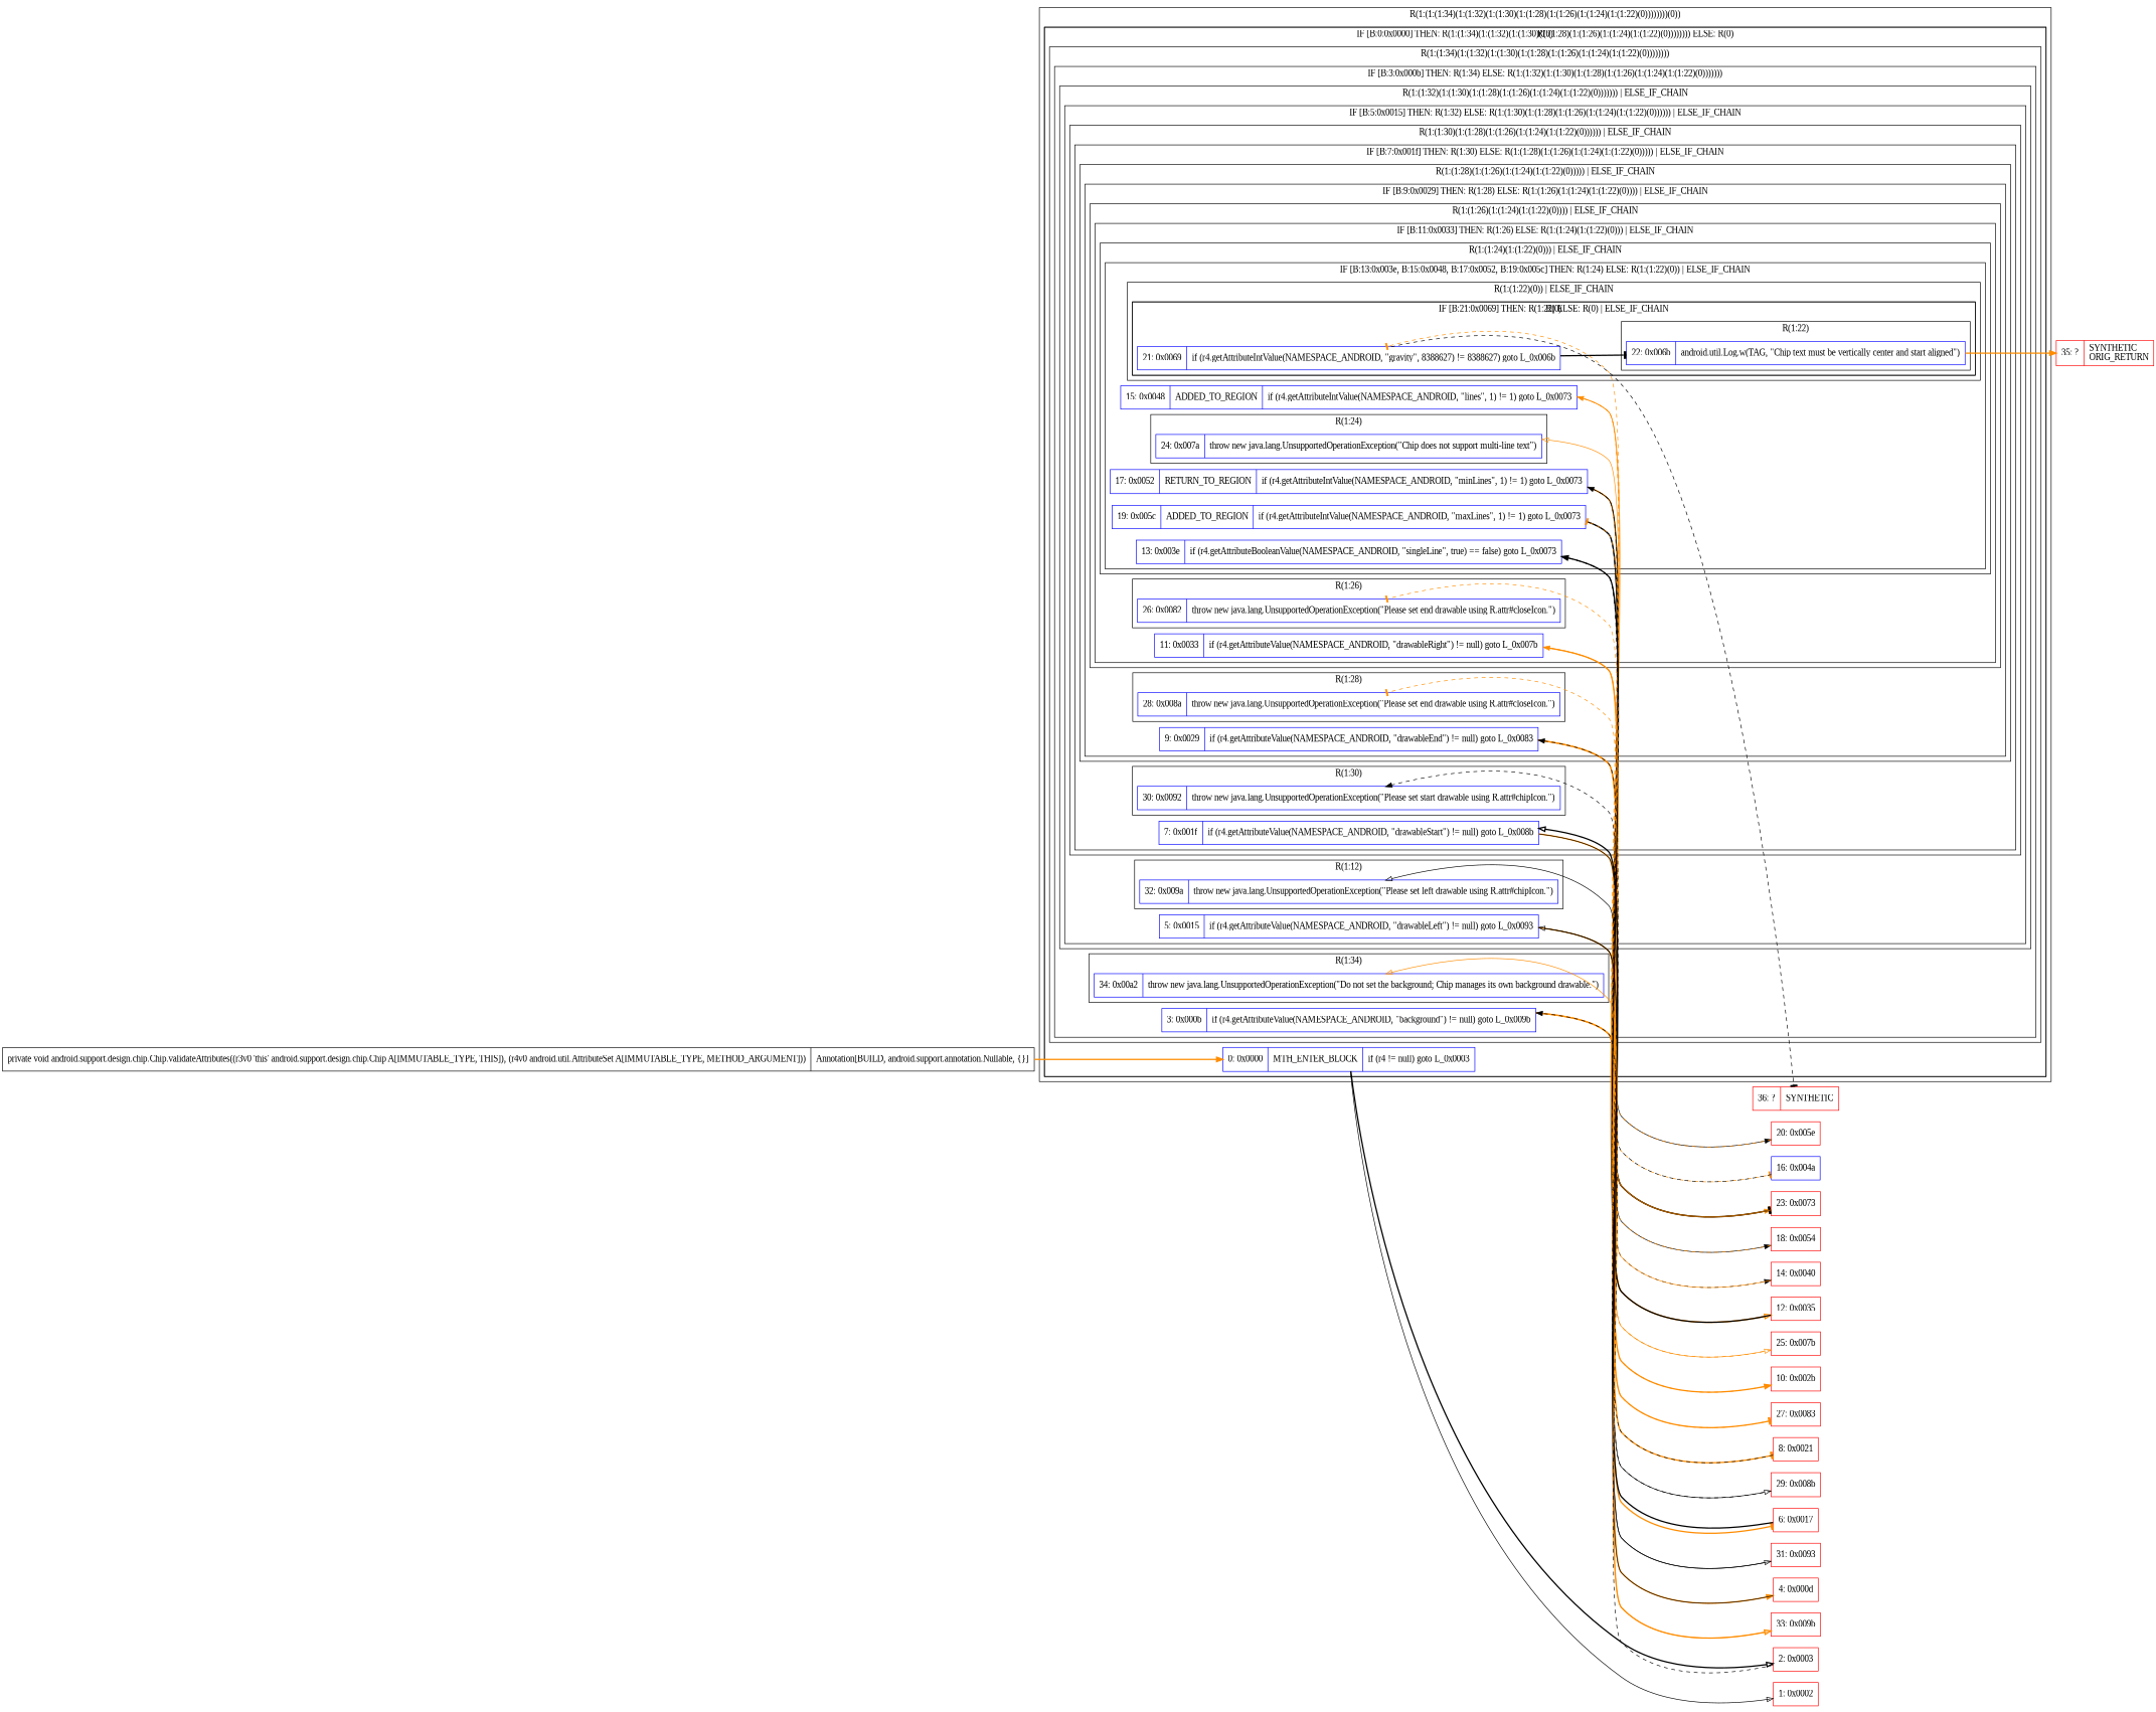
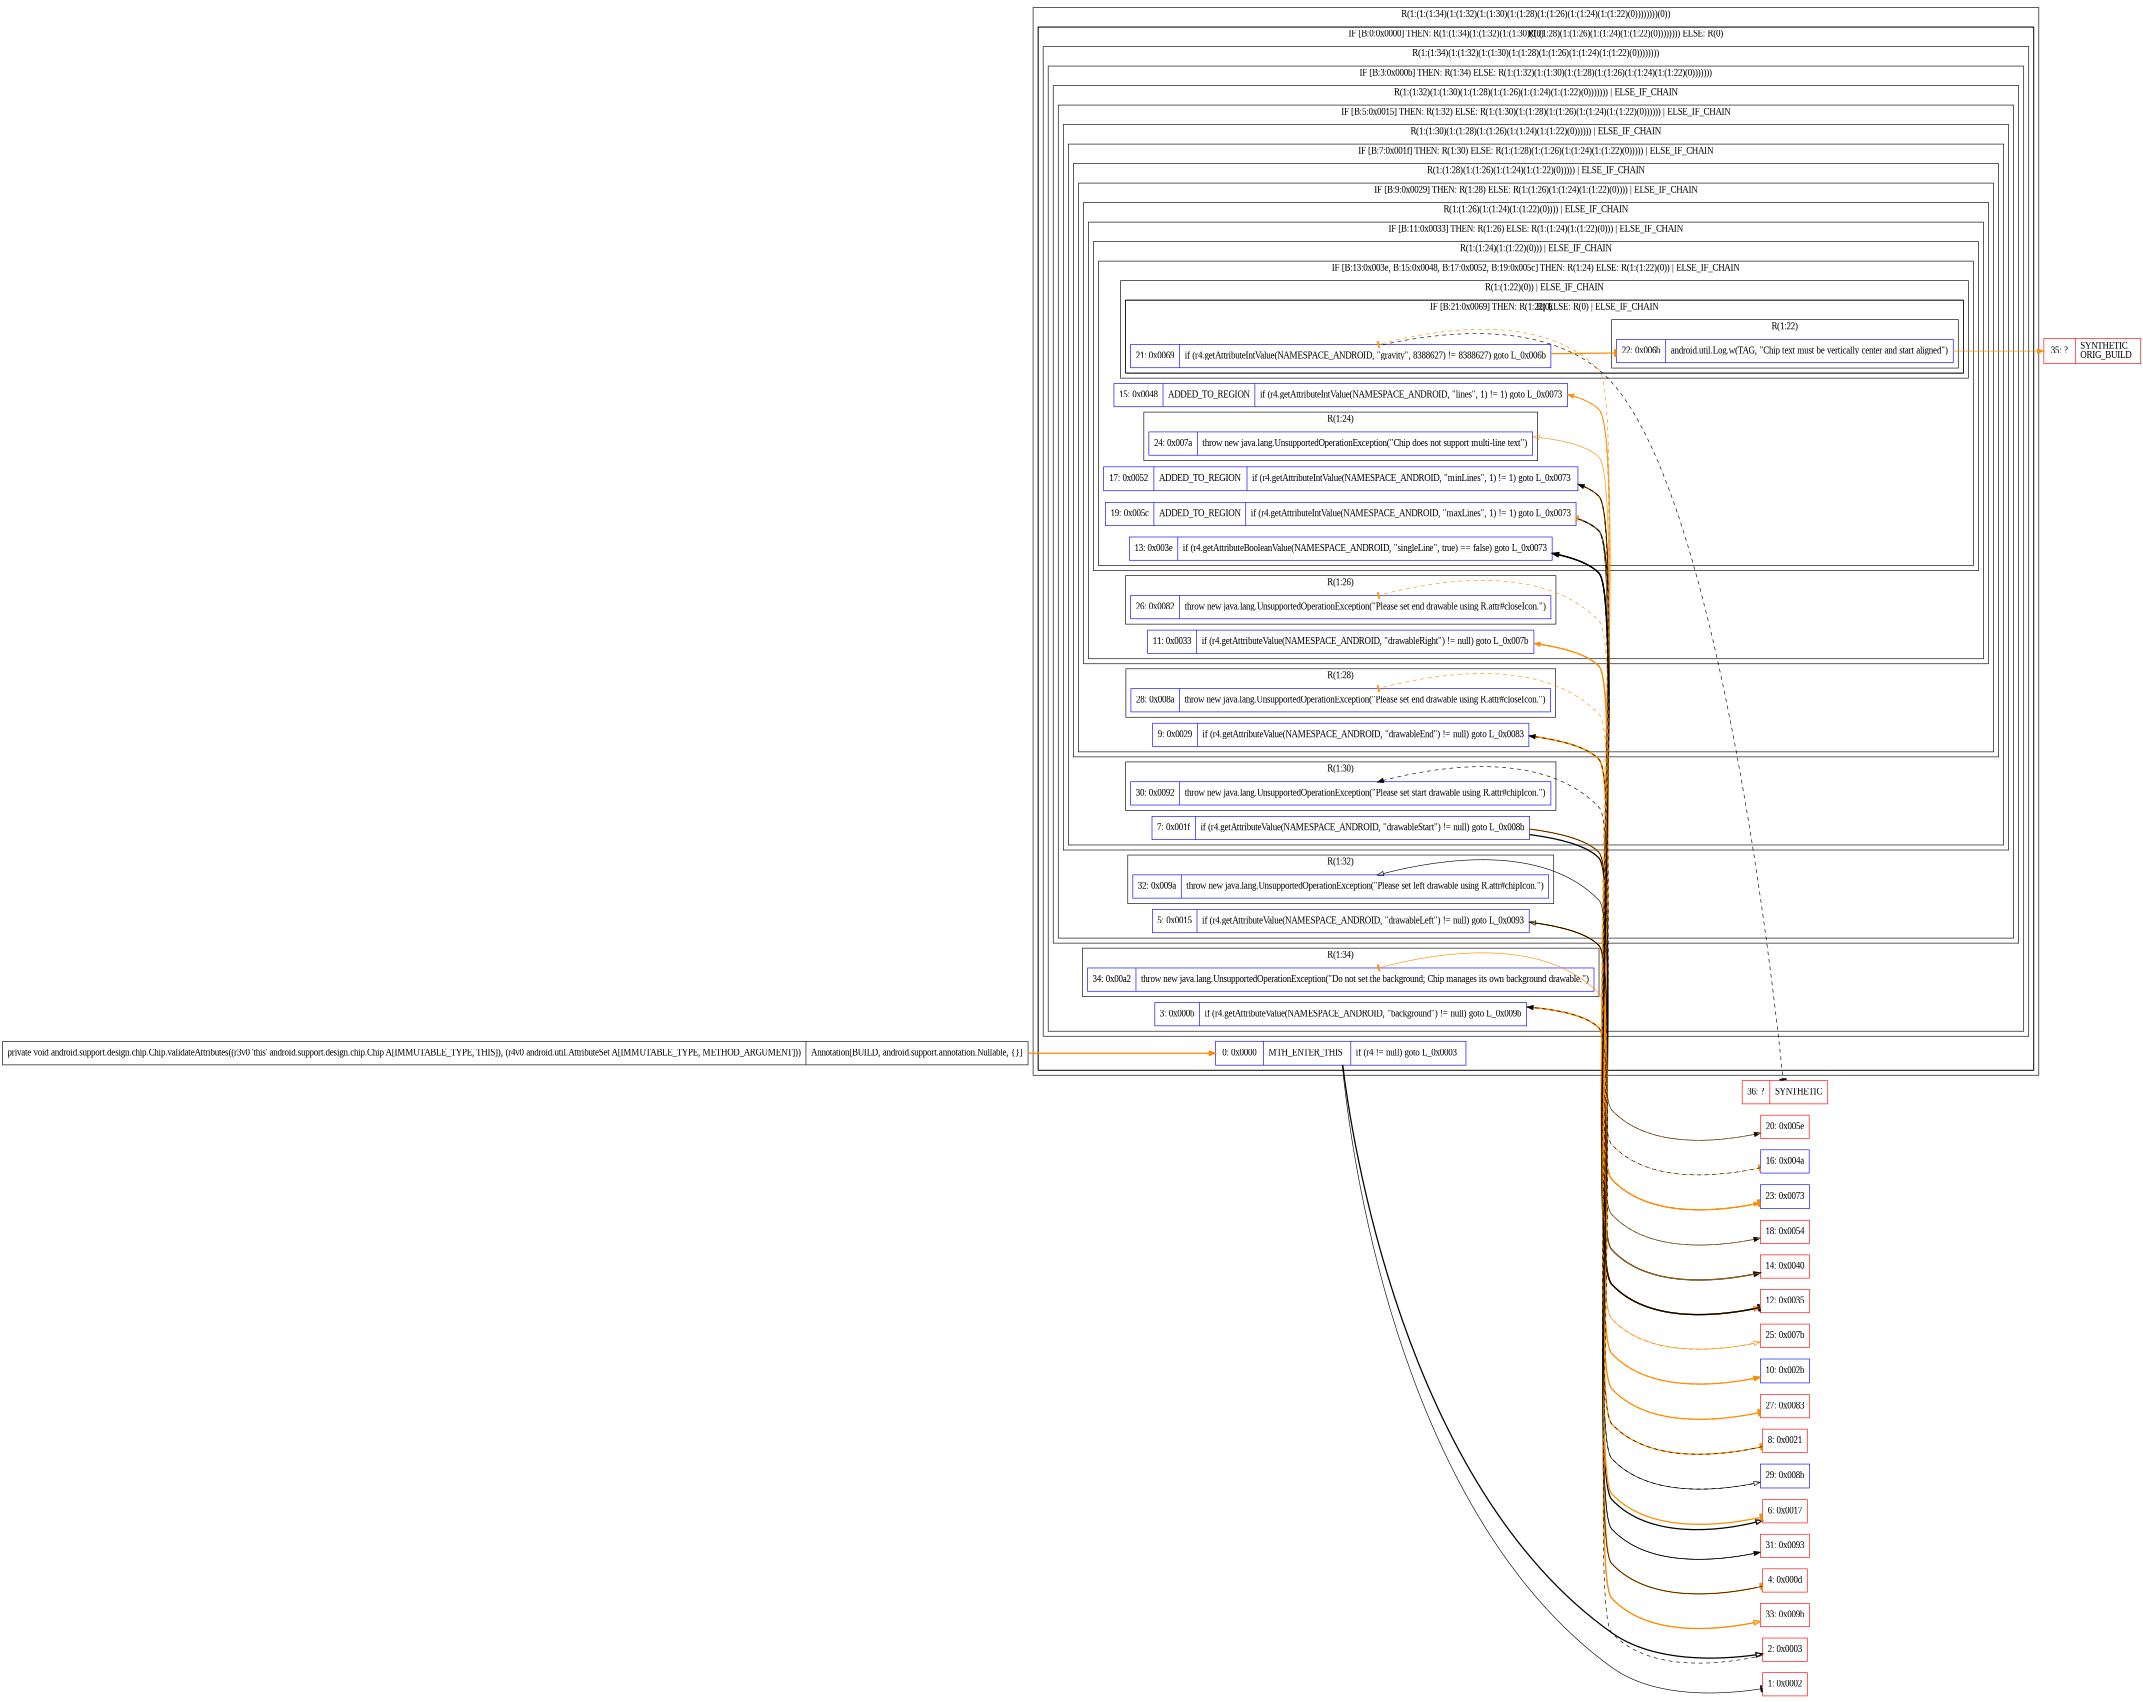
  digraph {
    fontname="Liberation Serif"
    rankdir=LR
    node [color=blue fontname="Liberation Serif" shape=record]
    edge [arrowhead=normal color=darkorange fontname="Liberation Serif" style=bold]
    n1 [label="{34\:\ 0x00a2|throw new java.lang.UnsupportedOperationException(\"Do not set the background; Chip manages its own background drawable.\")\l}"]
    n2 [label="{32\:\ 0x009a|throw new java.lang.UnsupportedOperationException(\"Please set left drawable using R.attr#chipIcon.\")\l}"]
    n3 [label="{30\:\ 0x0092|throw new java.lang.UnsupportedOperationException(\"Please set start drawable using R.attr#chipIcon.\")\l}"]
    n4 [label="{28\:\ 0x008a|throw new java.lang.UnsupportedOperationException(\"Please set end drawable using R.attr#closeIcon.\")\l}"]
    n5 [label="{26\:\ 0x0082|throw new java.lang.UnsupportedOperationException(\"Please set end drawable using R.attr#closeIcon.\")\l}"]
    n6 [label="{24\:\ 0x007a|throw new java.lang.UnsupportedOperationException(\"Chip does not support multi\-line text\")\l}"]
    n7 [label="{22\:\ 0x006b|android.util.Log.w(TAG, \"Chip text must be vertically center and start aligned\")\l}"]
    n8 [label="{21\:\ 0x0069|if (r4.getAttributeIntValue(NAMESPACE_ANDROID, \"gravity\", 8388627) != 8388627) goto L_0x006b\l}"]
    n9 [label="{13\:\ 0x003e|if (r4.getAttributeBooleanValue(NAMESPACE_ANDROID, \"singleLine\", true) == false) goto L_0x0073\l}"]
    n10 [label="{15\:\ 0x0048|ADDED_TO_REGION\l|if (r4.getAttributeIntValue(NAMESPACE_ANDROID, \"lines\", 1) != 1) goto L_0x0073\l}"]
-   n11 [label="{17\:\ 0x0052|RETURN_TO_REGION\l|if (r4.getAttributeIntValue(NAMESPACE_ANDROID, \"minLines\", 1) != 1) goto L_0x0073\l}"]
+   n11 [label="{17\:\ 0x0052|ADDED_TO_REGION\l|if (r4.getAttributeIntValue(NAMESPACE_ANDROID, \"minLines\", 1) != 1) goto L_0x0073\l}"]
    n12 [label="{19\:\ 0x005c|ADDED_TO_REGION\l|if (r4.getAttributeIntValue(NAMESPACE_ANDROID, \"maxLines\", 1) != 1) goto L_0x0073\l}"]
    n13 [label="{11\:\ 0x0033|if (r4.getAttributeValue(NAMESPACE_ANDROID, \"drawableRight\") != null) goto L_0x007b\l}"]
    n14 [label="{9\:\ 0x0029|if (r4.getAttributeValue(NAMESPACE_ANDROID, \"drawableEnd\") != null) goto L_0x0083\l}"]
    n15 [label="{7\:\ 0x001f|if (r4.getAttributeValue(NAMESPACE_ANDROID, \"drawableStart\") != null) goto L_0x008b\l}"]
    n16 [label="{5\:\ 0x0015|if (r4.getAttributeValue(NAMESPACE_ANDROID, \"drawableLeft\") != null) goto L_0x0093\l}"]
    n17 [label="{3\:\ 0x000b|if (r4.getAttributeValue(NAMESPACE_ANDROID, \"background\") != null) goto L_0x009b\l}"]
-   n18 [label="{0\:\ 0x0000|MTH_ENTER_BLOCK\l|if (r4 != null) goto L_0x0003\l}"]
-   n19 [color=red label="{35\:\ ?|SYNTHETIC\lORIG_RETURN\l}"]
+   n18 [label="{0\:\ 0x0000|MTH_ENTER_THIS\l|if (r4 != null) goto L_0x0003\l}"]
+   n19 [color=red label="{35\:\ ?|SYNTHETIC\lORIG_BUILD\l}"]
    n20 [color=red label="{36\:\ ?|SYNTHETIC\l}"]
    n21 [color=red label="{14\:\ 0x0040}"]
-   n22 [color=red label="{23\:\ 0x0073}"]
+   n22 [label="{23\:\ 0x0073}"]
    n23 [label="{16\:\ 0x004a}"]
    n24 [color=red label="{18\:\ 0x0054}"]
    n25 [color=red label="{20\:\ 0x005e}"]
    n26 [color=red label="{12\:\ 0x0035}"]
    n27 [color=red label="{25\:\ 0x007b}"]
-   n28 [color=red label="{10\:\ 0x002b}"]
+   n28 [label="{10\:\ 0x002b}"]
    n29 [color=red label="{27\:\ 0x0083}"]
    n30 [color=red label="{8\:\ 0x0021}"]
-   n31 [color=red label="{29\:\ 0x008b}"]
+   n31 [label="{29\:\ 0x008b}"]
    n32 [color=red label="{6\:\ 0x0017}"]
    n33 [color=red label="{31\:\ 0x0093}"]
    n34 [color=red label="{4\:\ 0x000d}"]
    n35 [color=red label="{33\:\ 0x009b}"]
    n36 [color=red label="{1\:\ 0x0002}"]
    n37 [color=red label="{2\:\ 0x0003}"]
    n38 [label="{private void android.support.design.chip.Chip.validateAttributes((r3v0 'this' android.support.design.chip.Chip A[IMMUTABLE_TYPE, THIS]), (r4v0 android.util.AttributeSet A[IMMUTABLE_TYPE, METHOD_ARGUMENT]))  | Annotation[BUILD, android.support.annotation.Nullable, \{\}]\l}" color=""]
    subgraph cluster_1 {
      label="R(1:(1:(1:34)(1:(1:32)(1:(1:30)(1:(1:28)(1:(1:26)(1:(1:24)(1:(1:22)(0))))))))(0))"
      subgraph cluster_2 {
        label="IF [B:0:0x0000] THEN: R(1:(1:34)(1:(1:32)(1:(1:30)(1:(1:28)(1:(1:26)(1:(1:24)(1:(1:22)(0)))))))) ELSE: R(0)"
        n18
        subgraph cluster_3 {
          label="R(1:(1:34)(1:(1:32)(1:(1:30)(1:(1:28)(1:(1:26)(1:(1:24)(1:(1:22)(0))))))))"
          subgraph cluster_4 {
            label="IF [B:3:0x000b] THEN: R(1:34) ELSE: R(1:(1:32)(1:(1:30)(1:(1:28)(1:(1:26)(1:(1:24)(1:(1:22)(0)))))))"
            n17
            subgraph cluster_5 {
              label="R(1:34)"
              n1
            }
            subgraph cluster_6 {
              label="R(1:(1:32)(1:(1:30)(1:(1:28)(1:(1:26)(1:(1:24)(1:(1:22)(0))))))) | ELSE_IF_CHAIN\l"
              subgraph cluster_7 {
                label="IF [B:5:0x0015] THEN: R(1:32) ELSE: R(1:(1:30)(1:(1:28)(1:(1:26)(1:(1:24)(1:(1:22)(0)))))) | ELSE_IF_CHAIN\l"
                n16
                subgraph cluster_8 {
-                 label="R(1:12)"
+                 label="R(1:32)"
                  n2
                }
                subgraph cluster_9 {
                  label="R(1:(1:30)(1:(1:28)(1:(1:26)(1:(1:24)(1:(1:22)(0)))))) | ELSE_IF_CHAIN\l"
                  subgraph cluster_10 {
                    label="IF [B:7:0x001f] THEN: R(1:30) ELSE: R(1:(1:28)(1:(1:26)(1:(1:24)(1:(1:22)(0))))) | ELSE_IF_CHAIN\l"
                    n15
                    subgraph cluster_11 {
                      label="R(1:30)"
                      n3
                    }
                    subgraph cluster_12 {
                      label="R(1:(1:28)(1:(1:26)(1:(1:24)(1:(1:22)(0))))) | ELSE_IF_CHAIN\l"
                      subgraph cluster_13 {
                        label="IF [B:9:0x0029] THEN: R(1:28) ELSE: R(1:(1:26)(1:(1:24)(1:(1:22)(0)))) | ELSE_IF_CHAIN\l"
                        n14
                        subgraph cluster_14 {
                          label="R(1:28)"
                          n4
                        }
                        subgraph cluster_15 {
                          label="R(1:(1:26)(1:(1:24)(1:(1:22)(0)))) | ELSE_IF_CHAIN\l"
                          subgraph cluster_16 {
                            label="IF [B:11:0x0033] THEN: R(1:26) ELSE: R(1:(1:24)(1:(1:22)(0))) | ELSE_IF_CHAIN\l"
                            n13
                            subgraph cluster_17 {
                              label="R(1:26)"
                              n5
                            }
                            subgraph cluster_18 {
                              label="R(1:(1:24)(1:(1:22)(0))) | ELSE_IF_CHAIN\l"
                              subgraph cluster_19 {
                                label="IF [B:13:0x003e, B:15:0x0048, B:17:0x0052, B:19:0x005c] THEN: R(1:24) ELSE: R(1:(1:22)(0)) | ELSE_IF_CHAIN\l"
                                n9
                                n10
                                n11
                                n12
                                subgraph cluster_20 {
                                  label="R(1:24)"
                                  n6
                                }
                                subgraph cluster_21 {
                                  label="R(1:(1:22)(0)) | ELSE_IF_CHAIN\l"
                                  subgraph cluster_22 {
                                    label="IF [B:21:0x0069] THEN: R(1:22) ELSE: R(0) | ELSE_IF_CHAIN\l"
                                    n8
                                    subgraph cluster_23 {
                                      label="R(1:22)"
                                      n7
                                    }
                                    subgraph cluster_24 {
                                      label="R(0)"
                                    }
                                  }
                                }
                              }
                            }
                          }
                        }
                      }
                    }
                  }
                }
              }
            }
          }
        }
        subgraph cluster_25 {
          label="R(0)"
        }
      }
    }
-   n7 -> n19
-   n8 -> n7 [arrowhead=tee color=black]
+   n7 -> n19 [style=solid]
+   n8 -> n7 [arrowhead=tee]
    n8 -> n20 [arrowhead=tee color=black style=dashed]
-   n9 -> n21 [color=black style=dashed]
+   n9 -> n21 [color=black]
    n9 -> n22 [arrowhead=tee color=black style=dashed]
    n10 -> n22 [style=solid]
    n10 -> n23 [arrowhead=tee style=dashed]
    n11 -> n22 [arrowhead=tee]
    n11 -> n24 [color=black style=solid]
-   n12 -> n22 [arrowhead=tee color=black]
+   n12 -> n26 [arrowhead=tee color=black]
    n12 -> n25 [color=black style=solid]
    n13 -> n26 [arrowhead=onormal]
    n13 -> n27 [arrowhead=onormal style=solid]
    n14 -> n28
    n14 -> n29 [arrowhead=tee]
    n15 -> n30 [arrowhead=tee]
    n15 -> n31 [arrowhead=onormal color=black style=solid]
    n16 -> n32 [arrowhead=tee]
-   n16 -> n33 [arrowhead=onormal color=black style=solid]
-   n17 -> n34
+   n16 -> n33 [color=black style=solid]
+   n17 -> n34 [arrowhead=tee]
    n17 -> n35 [arrowhead=onormal]
-   n18 -> n36 [arrowhead=onormal color=black style=solid]
+   n18 -> n36 [arrowhead=tee color=black style=solid]
    n18 -> n37 [arrowhead=onormal color=black]
    n21 -> n10 [style=solid]
    n22 -> n6 [arrowhead=onormal style=solid]
    n23 -> n11 [color=black style=dashed]
    n24 -> n12 [arrowhead=tee style=dashed]
    n25 -> n8 [arrowhead=tee style=dashed]
    n26 -> n9 [color=black]
    n27 -> n5 [arrowhead=tee style=dashed]
    n28 -> n13 [style=dashed]
    n29 -> n4 [arrowhead=tee style=dashed]
    n30 -> n14 [color=black style=dashed]
    n31 -> n3 [color=black style=dashed]
-   n32 -> n15 [arrowhead=onormal color=black]
+   n15 -> n32 [arrowhead=onormal color=black]
    n33 -> n2 [arrowhead=onormal color=black style=solid]
    n34 -> n16 [arrowhead=onormal color=black style=solid]
-   n35 -> n1 [arrowhead=onormal style=solid]
+   n35 -> n1 [arrowhead=tee style=solid]
    n37 -> n17 [color=black style=dashed]
    n38 -> n18
  }
